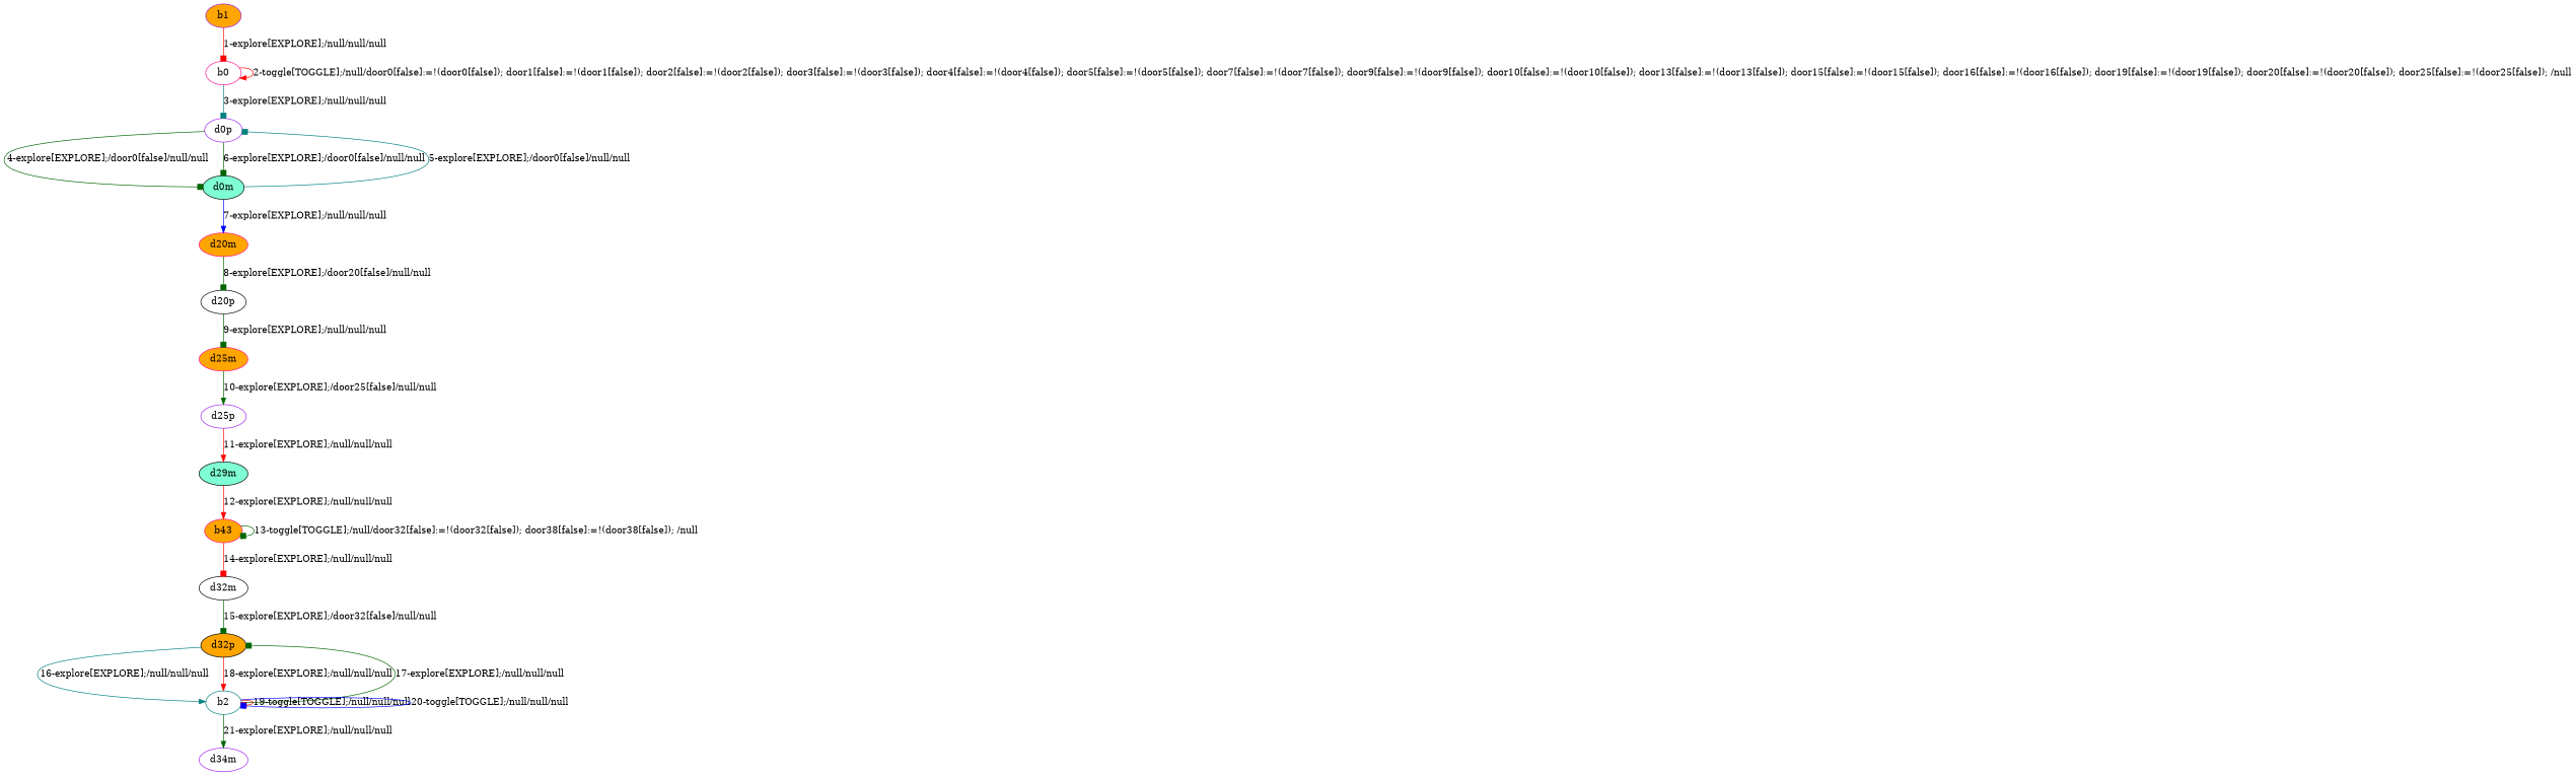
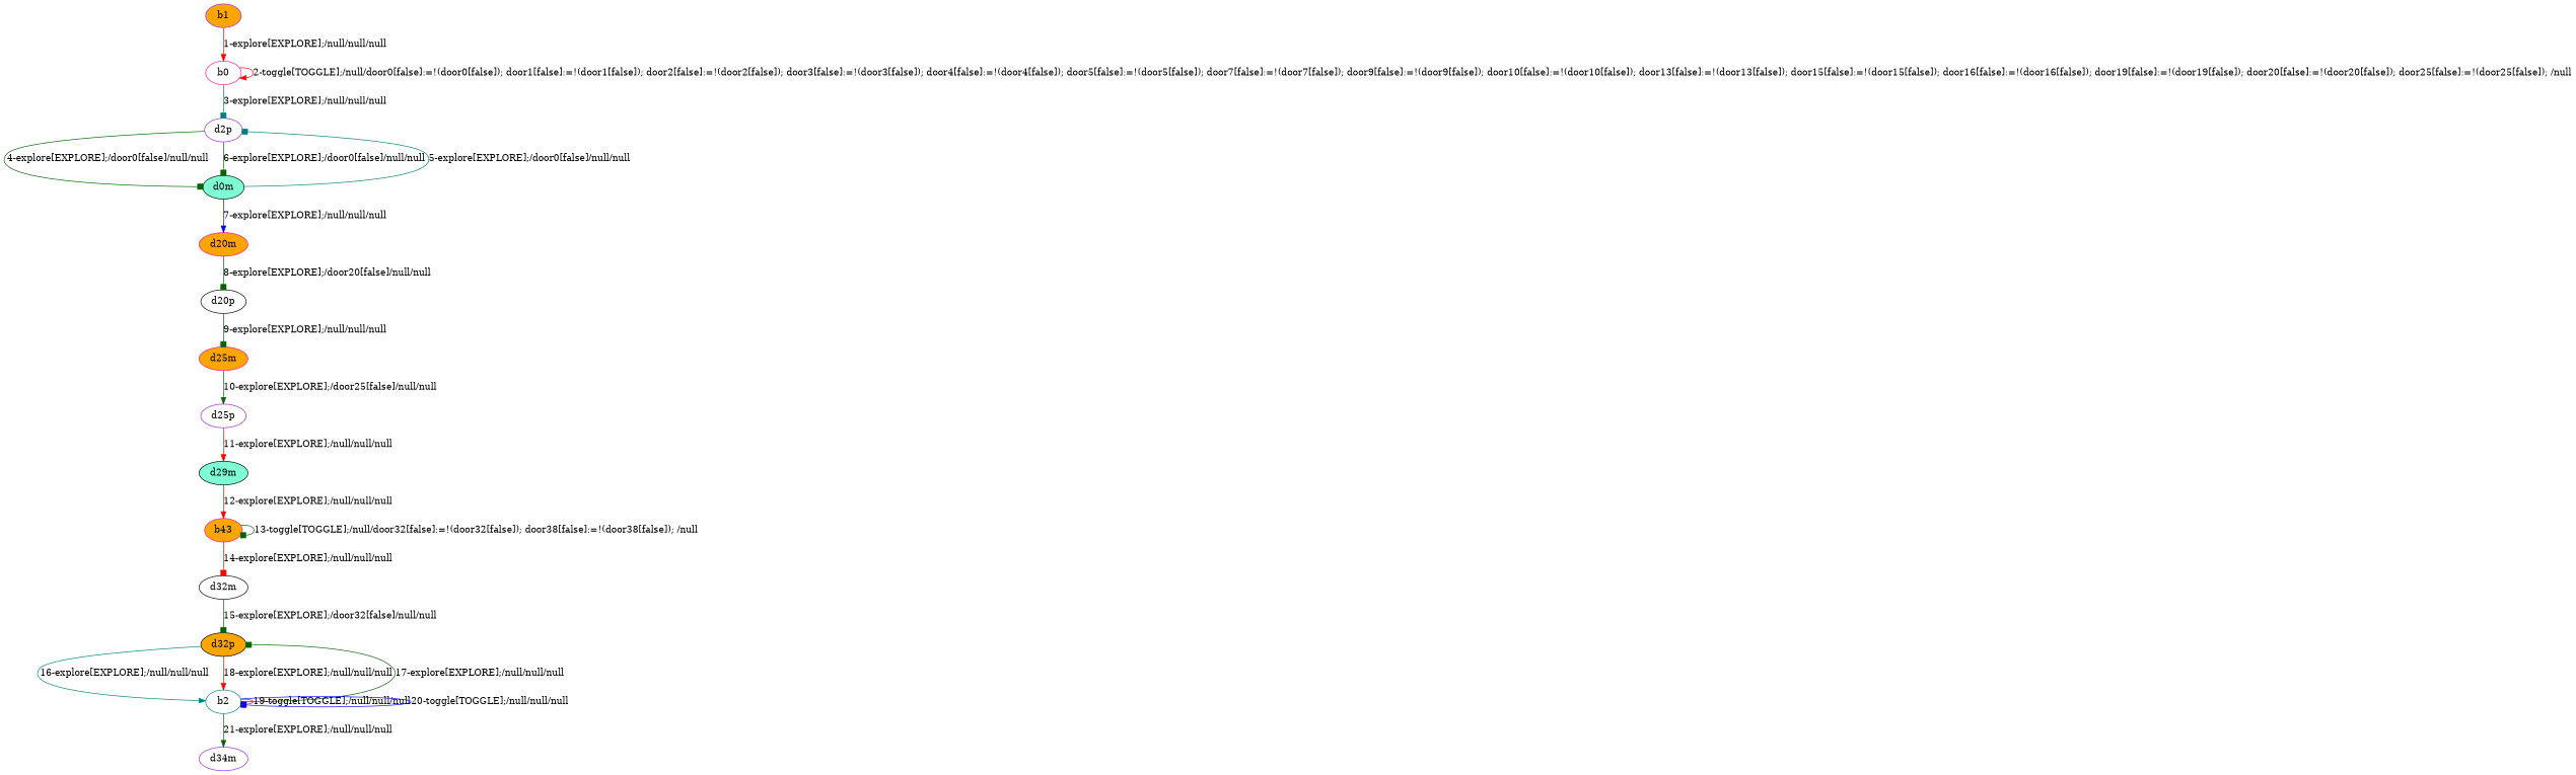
  digraph {
    node [color=black fillcolor=white style=filled]
    edge [arrowhead=box color=darkgreen]
    b1 [color=purple fillcolor=orange]
    b0 [color=deeppink]
-   d0p [color=purple]
+   d0p [color=purple label=d2p]
    d0m [fillcolor=aquamarine]
    d20m [color=deeppink fillcolor=orange]
    d20p
    d25m [color=deeppink fillcolor=orange]
    d25p [color=purple]
    d29m [fillcolor=aquamarine]
    b43 [color=deeppink fillcolor=orange]
    d32m
    d32p [fillcolor=orange]
    b2 [color=teal]
    d34m [color=purple]
-   b1 -> b0 [color=red label="1-explore[EXPLORE];/null/null/null"]
+   b1 -> b0 [arrowhead=normal color=red label="1-explore[EXPLORE];/null/null/null"]
    b0 -> b0 [arrowhead=normal color=red label="2-toggle[TOGGLE];/null/door0[false]:=!(door0[false]); door1[false]:=!(door1[false]); door2[false]:=!(door2[false]); door3[false]:=!(door3[false]); door4[false]:=!(door4[false]); door5[false]:=!(door5[false]); door7[false]:=!(door7[false]); door9[false]:=!(door9[false]); door10[false]:=!(door10[false]); door13[false]:=!(door13[false]); door15[false]:=!(door15[false]); door16[false]:=!(door16[false]); door19[false]:=!(door19[false]); door20[false]:=!(door20[false]); door25[false]:=!(door25[false]); /null"]
    b0 -> d0p [color=teal label="3-explore[EXPLORE];/null/null/null"]
    d0p -> d0m [label="4-explore[EXPLORE];/door0[false]/null/null"]
    d0p -> d0m [label="6-explore[EXPLORE];/door0[false]/null/null"]
    d0m -> d0p [color=teal label="5-explore[EXPLORE];/door0[false]/null/null"]
    d0m -> d20m [arrowhead=normal color=blue label="7-explore[EXPLORE];/null/null/null"]
    d20m -> d20p [label="8-explore[EXPLORE];/door20[false]/null/null"]
    d20p -> d25m [label="9-explore[EXPLORE];/null/null/null"]
    d25m -> d25p [arrowhead=normal label="10-explore[EXPLORE];/door25[false]/null/null"]
    d25p -> d29m [arrowhead=normal color=red label="11-explore[EXPLORE];/null/null/null"]
    d29m -> b43 [arrowhead=normal color=red label="12-explore[EXPLORE];/null/null/null"]
    b43 -> b43 [label="13-toggle[TOGGLE];/null/door32[false]:=!(door32[false]); door38[false]:=!(door38[false]); /null"]
    b43 -> d32m [color=red label="14-explore[EXPLORE];/null/null/null"]
    d32m -> d32p [label="15-explore[EXPLORE];/door32[false]/null/null"]
    d32p -> b2 [arrowhead=normal color=teal label="16-explore[EXPLORE];/null/null/null"]
    d32p -> b2 [arrowhead=normal color=red label="18-explore[EXPLORE];/null/null/null"]
    b2 -> d32p [label="17-explore[EXPLORE];/null/null/null"]
    b2 -> b2 [color=red label="19-toggle[TOGGLE];/null/null/null"]
    b2 -> b2 [color=blue label="20-toggle[TOGGLE];/null/null/null"]
    b2 -> d34m [arrowhead=normal label="21-explore[EXPLORE];/null/null/null"]
  }
